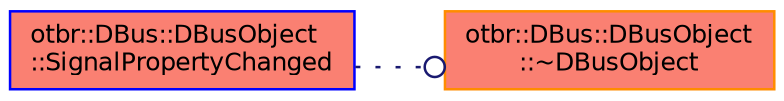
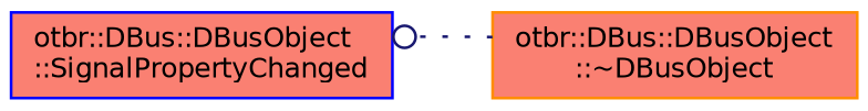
  digraph {
    rankdir=LR
    node [fillcolor=salmon fontname=Helvetica fontsize=10 shape=record style=filled]
    n1 [color=blue fontcolor=black height=0.2 label="otbr::DBus::DBusObject\l::SignalPropertyChanged" width=0.4]
    n2 [color=darkorange height=0.2 label="otbr::DBus::DBusObject\l::~DBusObject" width=0.4]
-   n1 -> n2 [color=midnightblue fontname=Helvetica fontsize=10 labelfontname=Helvetica labelfontsize=10 style=dotted arrowhead=odot]
+   n2 -> n1 [color=midnightblue fontname=Helvetica fontsize=10 labelfontname=Helvetica labelfontsize=10 style=dotted arrowhead=odot]
  }
